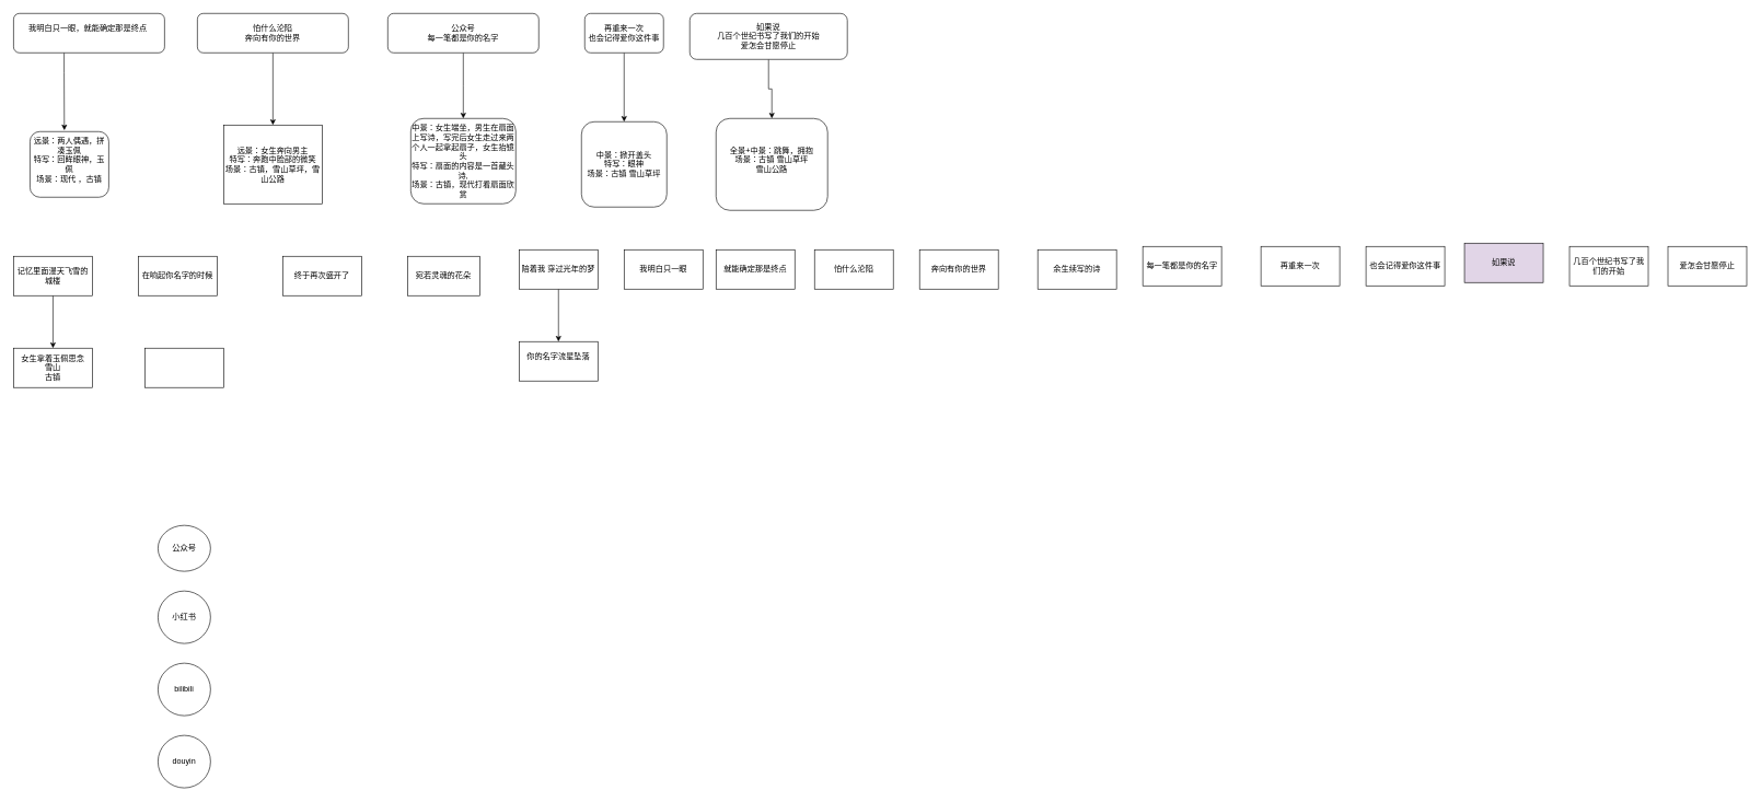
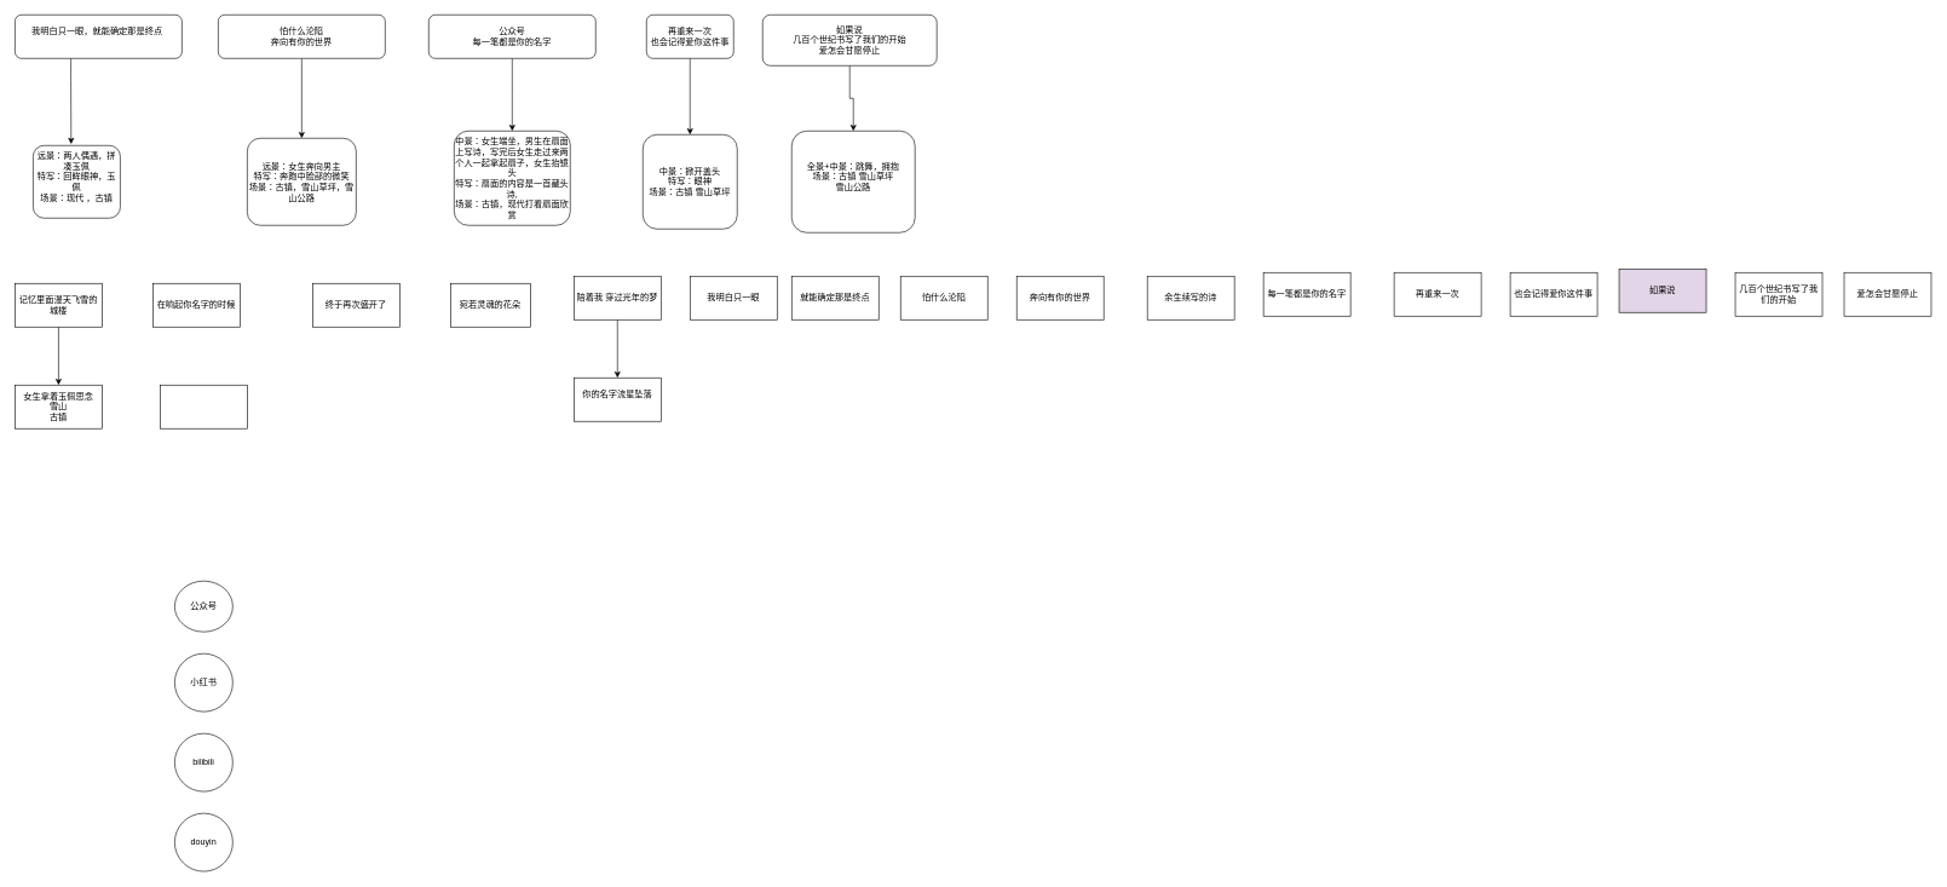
  <mxCell id="0" />
  <mxCell id="1" parent="0" />
  <mxCell id="2" value="" style="edgeStyle=orthogonalEdgeStyle;rounded=0;orthogonalLoop=1;jettySize=auto;html=1;entryX=0.436;entryY=-0.02;entryDx=0;entryDy=0;entryPerimeter=0;" parent="1" source="3" target="4" edge="1"><mxGeometry relative="1" as="geometry"><mxPoint x="60" y="200" as="targetPoint" /><Array as="points"><mxPoint x="97" y="110" /><mxPoint x="97" y="110" /></Array></mxGeometry></mxCell>
  <mxCell id="3" value="我明白只一眼，就能确定那是终点&amp;nbsp;&lt;div&gt;&lt;br/&gt;&lt;/div&gt;" style="rounded=1;whiteSpace=wrap;html=1;" parent="1" vertex="1"><mxGeometry x="20" y="20" width="230" height="60" as="geometry" /></mxCell>
  <mxCell id="4" value="远景：两人偶遇，拼凑玉佩&lt;div&gt;特写：回眸眼神，玉佩&lt;/div&gt;&lt;div&gt;场景：现代 ，古镇&lt;/div&gt;&lt;div&gt;&lt;br&gt;&lt;/div&gt;" style="rounded=1;whiteSpace=wrap;html=1;" parent="1" vertex="1"><mxGeometry x="45" y="200" width="120" height="100" as="geometry" /></mxCell>
  <mxCell id="5" value="" style="edgeStyle=orthogonalEdgeStyle;rounded=0;orthogonalLoop=1;jettySize=auto;html=1;" parent="1" source="6" target="13" edge="1"><mxGeometry relative="1" as="geometry" /></mxCell>
  <mxCell id="6" value="&lt;div&gt;怕什么沦陷&lt;br/&gt;奔向有你的世界&lt;/div&gt;" style="rounded=1;whiteSpace=wrap;html=1;" parent="1" vertex="1"><mxGeometry x="300" y="20" width="230" height="60" as="geometry" /></mxCell>
  <mxCell id="7" style="edgeStyle=orthogonalEdgeStyle;rounded=0;orthogonalLoop=1;jettySize=auto;html=1;" parent="1" source="8" edge="1"><mxGeometry relative="1" as="geometry"><mxPoint x="705" y="180" as="targetPoint" /></mxGeometry></mxCell>
  <mxCell id="8" value="公众号&lt;br/&gt;每一笔都是你的名字" style="rounded=1;whiteSpace=wrap;html=1;" parent="1" vertex="1"><mxGeometry x="590" y="20" width="230" height="60" as="geometry" /></mxCell>
  <mxCell id="9" value="" style="edgeStyle=orthogonalEdgeStyle;rounded=0;orthogonalLoop=1;jettySize=auto;html=1;" parent="1" source="10" target="15" edge="1"><mxGeometry relative="1" as="geometry" /></mxCell>
  <mxCell id="10" value="再重来一次&lt;br/&gt;也会记得爱你这件事" style="whiteSpace=wrap;html=1;rounded=1;" parent="1" vertex="1"><mxGeometry x="890" y="20" width="120" height="60" as="geometry" /></mxCell>
  <mxCell id="11" value="" style="edgeStyle=orthogonalEdgeStyle;rounded=0;orthogonalLoop=1;jettySize=auto;html=1;" parent="1" source="12" target="16" edge="1"><mxGeometry relative="1" as="geometry" /></mxCell>
  <mxCell id="12" value="如果说&lt;br/&gt;几百个世纪书写了我们的开始&lt;br/&gt;爱怎会甘愿停止" style="whiteSpace=wrap;html=1;rounded=1;" parent="1" vertex="1"><mxGeometry x="1050" y="20" width="240" height="70" as="geometry" /></mxCell>
- <mxCell id="13" value="远景：女生奔向男主&lt;div&gt;特写：奔跑中脸部的微笑&lt;/div&gt;&lt;div&gt;场景：古镇，雪山草坪，雪山公路&lt;/div&gt;" style="whiteSpace=wrap;html=1;rounded=0;" parent="1" vertex="1"><mxGeometry x="340" y="190" width="150" height="120" as="geometry" /></mxCell>
+ <mxCell id="13" value="远景：女生奔向男主&lt;div&gt;特写：奔跑中脸部的微笑&lt;/div&gt;&lt;div&gt;场景：古镇，雪山草坪，雪山公路&lt;/div&gt;" style="whiteSpace=wrap;html=1;rounded=1;" parent="1" vertex="1"><mxGeometry x="340" y="190" width="150" height="120" as="geometry" /></mxCell>
  <mxCell id="14" value="&lt;div&gt;中景：女生端坐，&lt;span style=&quot;background-color: initial;&quot;&gt;男生在扇面上写诗，写完后女生走过来两个人一起拿起扇子，女生抬镜头&lt;/span&gt;&lt;/div&gt;&lt;div&gt;特写：扇面的内容是一首藏头诗,&lt;/div&gt;&lt;div&gt;场景：古镇，现代打看扇面欣赏&lt;/div&gt;" style="whiteSpace=wrap;html=1;rounded=1;" parent="1" vertex="1"><mxGeometry x="625" y="180" width="160" height="130" as="geometry" /></mxCell>
  <mxCell id="15" value="中景：掀开盖头&lt;div&gt;特写：眼神&lt;/div&gt;&lt;div&gt;场景：古镇 雪山草坪&lt;/div&gt;" style="whiteSpace=wrap;html=1;rounded=1;" parent="1" vertex="1"><mxGeometry x="885" y="185" width="130" height="130" as="geometry" /></mxCell>
  <mxCell id="16" value="全景+中景：跳舞，拥抱&lt;div&gt;场景：古镇 雪山草坪&lt;/div&gt;&lt;div&gt;雪山公路&lt;/div&gt;&lt;div&gt;&lt;br&gt;&lt;/div&gt;" style="whiteSpace=wrap;html=1;rounded=1;" parent="1" vertex="1"><mxGeometry x="1090" y="180" width="170" height="140" as="geometry" /></mxCell>
  <mxCell id="17" value="" style="edgeStyle=orthogonalEdgeStyle;rounded=0;orthogonalLoop=1;jettySize=auto;html=1;" parent="1" source="18" target="28" edge="1"><mxGeometry relative="1" as="geometry" /></mxCell>
  <mxCell id="18" value="&lt;span style=&quot;font-size: 12px;&quot;&gt;记忆里面漫天飞雪的城楼&lt;/span&gt;" style="whiteSpace=wrap;html=1;" parent="1" vertex="1"><mxGeometry x="20" y="390" width="120" height="60" as="geometry" /></mxCell>
  <mxCell id="19" value="&lt;span style=&quot;font-size: 12px;&quot;&gt;在响起你名字的时候&lt;/span&gt;" style="whiteSpace=wrap;html=1;" parent="1" vertex="1"><mxGeometry x="210" y="390" width="120" height="60" as="geometry" /></mxCell>
  <mxCell id="20" value="&lt;span style=&quot;font-size: 12px;&quot;&gt;终于再次盛开了&lt;/span&gt;" style="whiteSpace=wrap;html=1;" parent="1" vertex="1"><mxGeometry x="430" y="390" width="120" height="60" as="geometry" /></mxCell>
  <mxCell id="21" value="&lt;span style=&quot;font-size: 12px;&quot;&gt;宛若灵魂的花朵&lt;/span&gt;" style="whiteSpace=wrap;html=1;" parent="1" vertex="1"><mxGeometry x="620" y="390" width="110" height="60" as="geometry" /></mxCell>
  <mxCell id="22" value="" style="edgeStyle=orthogonalEdgeStyle;rounded=0;orthogonalLoop=1;jettySize=auto;html=1;" parent="1" source="23" target="37" edge="1"><mxGeometry relative="1" as="geometry" /></mxCell>
  <mxCell id="23" value="&lt;span style=&quot;font-size: 12px;&quot;&gt;陪着我 穿过光年的梦&lt;/span&gt;" style="whiteSpace=wrap;html=1;" parent="1" vertex="1"><mxGeometry x="790" y="380" width="120" height="60" as="geometry" /></mxCell>
  <mxCell id="24" value="&lt;span style=&quot;font-size: 12px;&quot;&gt;我明白只一眼&lt;/span&gt;" style="whiteSpace=wrap;html=1;" parent="1" vertex="1"><mxGeometry x="950" y="380" width="120" height="60" as="geometry" /></mxCell>
  <mxCell id="25" value="&lt;span style=&quot;font-size: 12px;&quot;&gt;就能确定那是终点&lt;/span&gt;" style="whiteSpace=wrap;html=1;" parent="1" vertex="1"><mxGeometry x="1090" y="380" width="120" height="60" as="geometry" /></mxCell>
  <mxCell id="26" value="&lt;span style=&quot;font-size: 12px;&quot;&gt;怕什么沦陷&lt;/span&gt;" style="whiteSpace=wrap;html=1;" parent="1" vertex="1"><mxGeometry x="1240" y="380" width="120" height="60" as="geometry" /></mxCell>
  <mxCell id="27" value="&lt;span style=&quot;font-size: 12px;&quot;&gt;奔向有你的世界&lt;/span&gt;" style="whiteSpace=wrap;html=1;" parent="1" vertex="1"><mxGeometry x="1400" y="380" width="120" height="60" as="geometry" /></mxCell>
  <mxCell id="28" value="&lt;div&gt;女生拿着玉佩思念&lt;/div&gt;&lt;div&gt;雪山&lt;/div&gt;&lt;div&gt;古镇&lt;/div&gt;" style="whiteSpace=wrap;html=1;" parent="1" vertex="1"><mxGeometry x="20" y="530" width="120" height="60" as="geometry" /></mxCell>
  <mxCell id="29" value="&amp;nbsp;" style="whiteSpace=wrap;html=1;" parent="1" vertex="1"><mxGeometry x="220" y="530" width="120" height="60" as="geometry" /></mxCell>
  <mxCell id="30" value="&lt;span style=&quot;font-size: 12px;&quot;&gt;余生续写的诗&lt;/span&gt;" style="whiteSpace=wrap;html=1;" parent="1" vertex="1"><mxGeometry x="1580" y="380" width="120" height="60" as="geometry" /></mxCell>
  <mxCell id="31" value="&lt;span style=&quot;font-size: 12px;&quot;&gt;每一笔都是你的名字&lt;/span&gt;" style="whiteSpace=wrap;html=1;" parent="1" vertex="1"><mxGeometry x="1740" y="375" width="120" height="60" as="geometry" /></mxCell>
  <mxCell id="32" value="&lt;span style=&quot;font-size: 12px;&quot;&gt;再重来一次&lt;/span&gt;" style="whiteSpace=wrap;html=1;" parent="1" vertex="1"><mxGeometry x="1920" y="375" width="120" height="60" as="geometry" /></mxCell>
  <mxCell id="33" value="&lt;span style=&quot;font-size: 12px;&quot;&gt;也会记得爱你这件事&lt;/span&gt;" style="whiteSpace=wrap;html=1;" parent="1" vertex="1"><mxGeometry x="2080" y="375" width="120" height="60" as="geometry" /></mxCell>
  <mxCell id="34" value="&lt;span style=&quot;font-size: 12px;&quot;&gt;如果说&lt;/span&gt;" style="whiteSpace=wrap;html=1;fillColor=#e1d5e7;" parent="1" vertex="1"><mxGeometry x="2230" y="370" width="120" height="60" as="geometry" /></mxCell>
  <mxCell id="35" value="&lt;span style=&quot;font-size: 12px;&quot;&gt;几百个世纪书写了我们的开始&lt;/span&gt;" style="whiteSpace=wrap;html=1;" parent="1" vertex="1"><mxGeometry x="2390" y="375" width="120" height="60" as="geometry" /></mxCell>
  <mxCell id="36" value="&lt;span style=&quot;font-size: 12px;&quot;&gt;爱怎会甘愿停止&lt;/span&gt;" style="whiteSpace=wrap;html=1;" parent="1" vertex="1"><mxGeometry x="2540" y="375" width="120" height="60" as="geometry" /></mxCell>
  <mxCell id="37" value="你的名字流星坠落&lt;div&gt;&lt;br&gt;&lt;/div&gt;" style="whiteSpace=wrap;html=1;" parent="1" vertex="1"><mxGeometry x="790" y="520" width="120" height="60" as="geometry" /></mxCell>
  <mxCell id="38" value="公众号" style="ellipse;whiteSpace=wrap;html=1;" vertex="1" parent="1"><mxGeometry x="240" y="800" width="80" height="70" as="geometry" /></mxCell>
  <mxCell id="39" value="小红书" style="ellipse;whiteSpace=wrap;html=1;" vertex="1" parent="1"><mxGeometry x="240" y="900" width="80" height="80" as="geometry" /></mxCell>
  <mxCell id="40" value="bilibili" style="ellipse;whiteSpace=wrap;html=1;" vertex="1" parent="1"><mxGeometry x="240" y="1010" width="80" height="80" as="geometry" /></mxCell>
  <mxCell id="41" value="douyin" style="ellipse;whiteSpace=wrap;html=1;" vertex="1" parent="1"><mxGeometry x="240" y="1120" width="80" height="80" as="geometry" /></mxCell>
